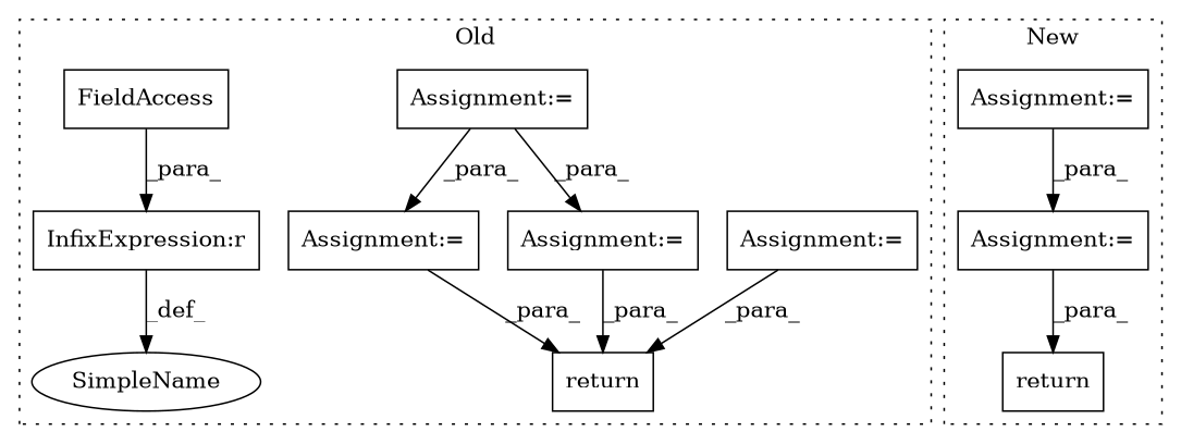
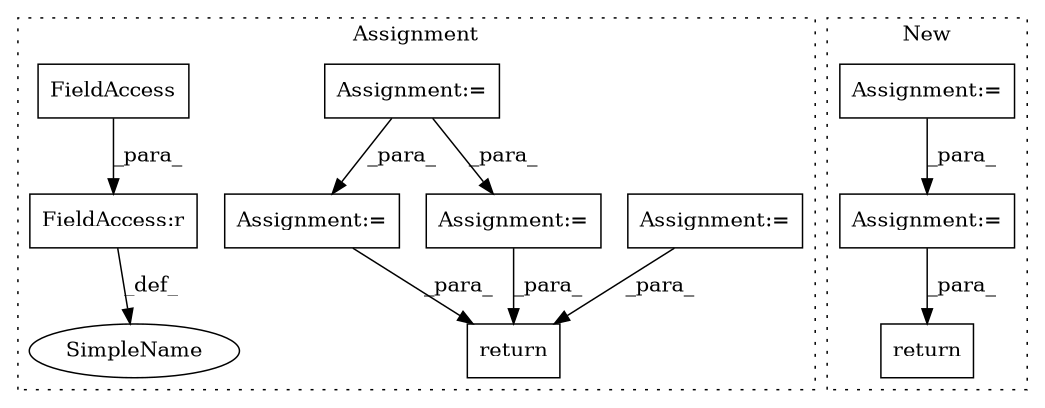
  digraph {
    node [a=7 l=1 shape=box]
    n1 [label="Assignment:=" s=7269]
    n2 [a=42 label=SimpleName shape=ellipse l=""]
-   n3 [a=27 l=4 label="InfixExpression:r" s=7238]
+   n3 [a=27 l=4 label="FieldAccess:r" s=7238]
    n4 [a=41 l=7 label=return s=7351]
    n5 [label="Assignment:=" s=7161]
    n6 [l=23 label="Assignment:=" s=7020]
    n7 [label="Assignment:=" s=7092]
    n8 [a=22 l=23 label=FieldAccess s=7215]
    n9 [a=41 l=7 label=return s=6864]
    n10 [label="Assignment:=" s=6619]
    n11 [label="Assignment:=" s=6746]
    subgraph cluster_1 {
-     label=Old
+     label=Assignment
      style=dotted
      n1
      n2
      n3
      n4
      n5
      n6
      n7
      n8
    }
    subgraph cluster_2 {
      label=New
      style=dotted
      n9
      n10
      n11
    }
    n1 -> n4 [label=_para_]
    n3 -> n2 [label=_def_]
    n5 -> n4 [label=_para_]
    n6 -> n5 [label=_para_]
    n6 -> n7 [label=_para_]
    n7 -> n4 [label=_para_]
    n8 -> n3 [label=_para_]
    n10 -> n11 [label=_para_]
    n11 -> n9 [label=_para_]
  }
